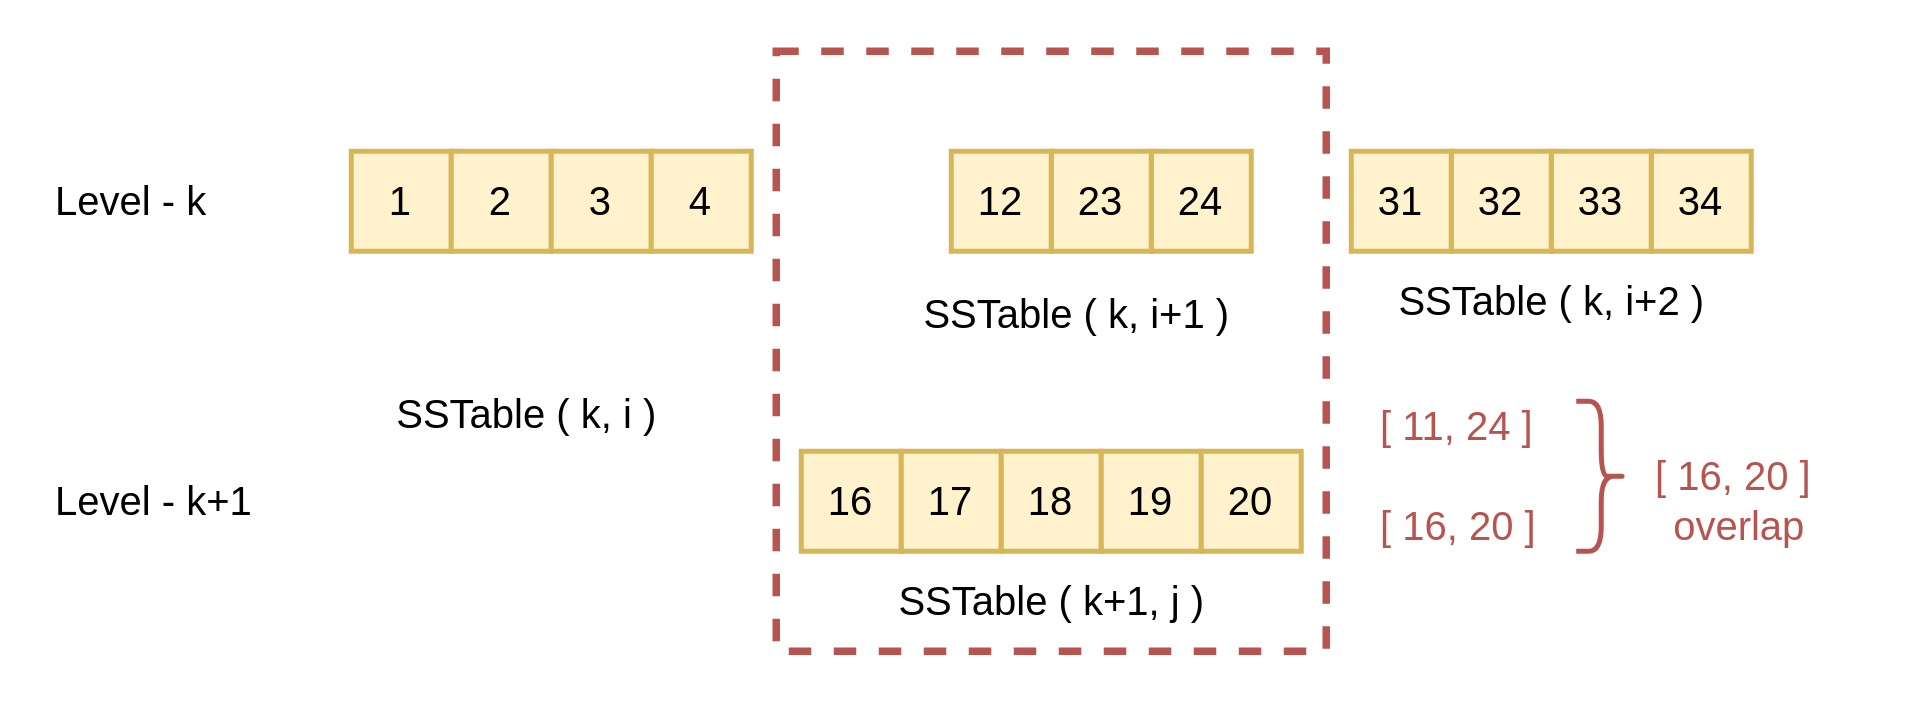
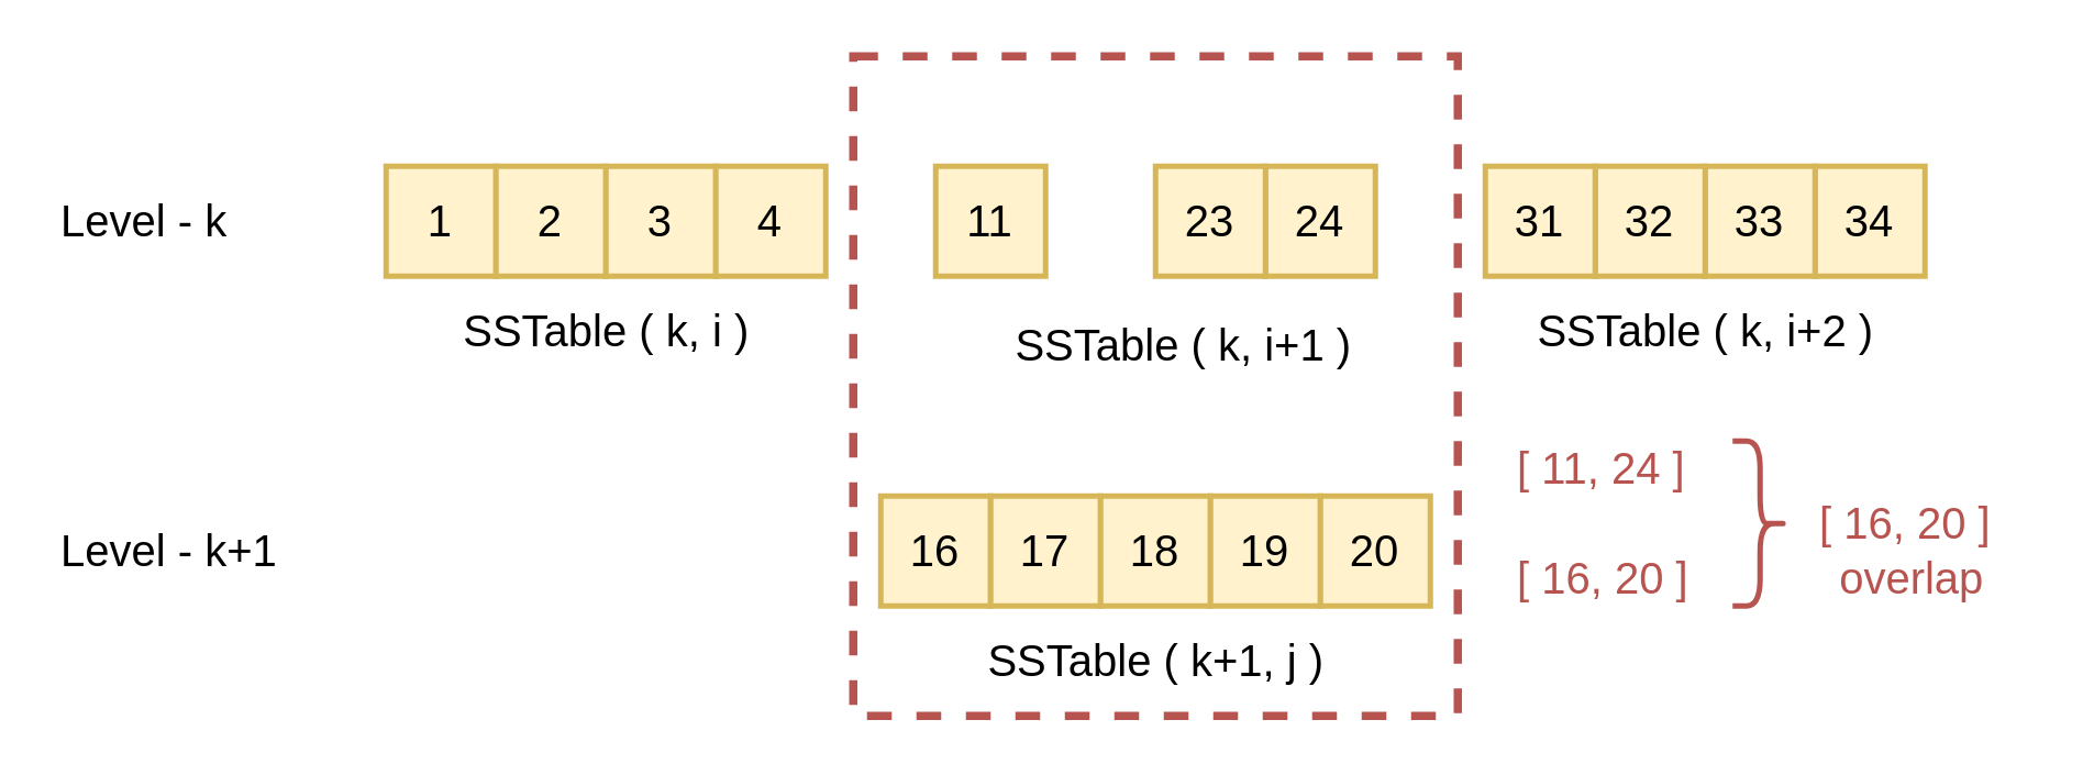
  <mxCell id="0" />
  <mxCell id="1" parent="0" />
  <mxCell id="2" value="" style="rounded=0;whiteSpace=wrap;html=1;dashed=1;strokeColor=#B85450;strokeWidth=3;fillColor=none;" parent="1" vertex="1"><mxGeometry x="310" y="20" width="220" height="240" as="geometry" /></mxCell>
  <mxCell id="3" value="&lt;font style=&quot;font-size: 16px&quot;&gt;1&lt;/font&gt;" style="rounded=0;whiteSpace=wrap;html=1;strokeWidth=2;fillColor=#fff2cc;strokeColor=#d6b656;" parent="1" vertex="1"><mxGeometry x="140" y="60" width="40" height="40" as="geometry" /></mxCell>
  <mxCell id="4" value="&lt;font style=&quot;font-size: 16px&quot;&gt;Level - k&lt;/font&gt;" style="text;html=1;align=left;verticalAlign=middle;resizable=0;points=[];autosize=1;fontSize=14;" parent="1" vertex="1"><mxGeometry x="20" y="70" width="80" height="20" as="geometry" /></mxCell>
  <mxCell id="5" value="&lt;font style=&quot;font-size: 16px&quot;&gt;Level - k+1&lt;/font&gt;" style="text;html=1;align=left;verticalAlign=middle;resizable=0;points=[];autosize=1;fontSize=14;" parent="1" vertex="1"><mxGeometry x="20" y="190" width="90" height="20" as="geometry" /></mxCell>
  <mxCell id="6" value="&lt;span style=&quot;font-size: 16px&quot;&gt;2&lt;/span&gt;" style="rounded=0;whiteSpace=wrap;html=1;strokeWidth=2;fillColor=#fff2cc;strokeColor=#d6b656;" parent="1" vertex="1"><mxGeometry x="180" y="60" width="40" height="40" as="geometry" /></mxCell>
  <mxCell id="7" value="&lt;span style=&quot;font-size: 16px&quot;&gt;3&lt;/span&gt;" style="rounded=0;whiteSpace=wrap;html=1;strokeWidth=2;fillColor=#fff2cc;strokeColor=#d6b656;" parent="1" vertex="1"><mxGeometry x="220" y="60" width="40" height="40" as="geometry" /></mxCell>
  <mxCell id="8" value="&lt;span style=&quot;font-size: 16px&quot;&gt;4&lt;/span&gt;" style="rounded=0;whiteSpace=wrap;html=1;strokeWidth=2;fillColor=#fff2cc;strokeColor=#d6b656;" parent="1" vertex="1"><mxGeometry x="260" y="60" width="40" height="40" as="geometry" /></mxCell>
  <mxCell id="9" value="&lt;font style=&quot;font-size: 16px&quot;&gt;16&lt;/font&gt;" style="rounded=0;whiteSpace=wrap;html=1;strokeWidth=2;fillColor=#fff2cc;strokeColor=#d6b656;" parent="1" vertex="1"><mxGeometry x="320" y="180" width="40" height="40" as="geometry" /></mxCell>
  <mxCell id="10" value="&lt;span style=&quot;font-size: 16px&quot;&gt;17&lt;/span&gt;" style="rounded=0;whiteSpace=wrap;html=1;strokeWidth=2;fillColor=#fff2cc;strokeColor=#d6b656;" parent="1" vertex="1"><mxGeometry x="360" y="180" width="40" height="40" as="geometry" /></mxCell>
  <mxCell id="11" value="&lt;font style=&quot;font-size: 16px&quot;&gt;18&lt;/font&gt;" style="rounded=0;whiteSpace=wrap;html=1;strokeWidth=2;fillColor=#fff2cc;strokeColor=#d6b656;" parent="1" vertex="1"><mxGeometry x="400" y="180" width="40" height="40" as="geometry" /></mxCell>
  <mxCell id="12" value="&lt;font style=&quot;font-size: 16px&quot;&gt;19&lt;/font&gt;" style="rounded=0;whiteSpace=wrap;html=1;strokeWidth=2;fillColor=#fff2cc;strokeColor=#d6b656;" parent="1" vertex="1"><mxGeometry x="440" y="180" width="40" height="40" as="geometry" /></mxCell>
  <mxCell id="13" value="&lt;font style=&quot;font-size: 16px&quot;&gt;20&lt;/font&gt;" style="rounded=0;whiteSpace=wrap;html=1;strokeWidth=2;fillColor=#fff2cc;strokeColor=#d6b656;" parent="1" vertex="1"><mxGeometry x="480" y="180" width="40" height="40" as="geometry" /></mxCell>
- <mxCell id="14" value="&lt;span style=&quot;font-size: 16px&quot;&gt;SSTable ( k, i )&lt;/span&gt;" style="text;html=1;align=center;verticalAlign=middle;resizable=0;points=[];autosize=1;fontSize=14;" parent="1" vertex="1"><mxGeometry x="150" y="155" width="120" height="20" as="geometry" /></mxCell>
+ <mxCell id="14" value="&lt;span style=&quot;font-size: 16px&quot;&gt;SSTable ( k, i )&lt;/span&gt;" style="text;html=1;align=center;verticalAlign=middle;resizable=0;points=[];autosize=1;fontSize=14;" parent="1" vertex="1"><mxGeometry x="160" y="110" width="120" height="20" as="geometry" /></mxCell>
  <mxCell id="15" value="&lt;span style=&quot;font-size: 16px&quot;&gt;SSTable ( k+1, j )&lt;/span&gt;" style="text;html=1;align=center;verticalAlign=middle;resizable=0;points=[];autosize=1;fontSize=14;" parent="1" vertex="1"><mxGeometry x="350" y="230" width="140" height="20" as="geometry" /></mxCell>
  <mxCell id="16" value="&lt;font style=&quot;font-size: 16px&quot;&gt;24&lt;/font&gt;" style="rounded=0;whiteSpace=wrap;html=1;strokeWidth=2;fillColor=#fff2cc;strokeColor=#d6b656;" parent="1" vertex="1"><mxGeometry x="460" y="60" width="40" height="40" as="geometry" /></mxCell>
  <mxCell id="17" value="&lt;span style=&quot;font-size: 16px&quot;&gt;23&lt;/span&gt;" style="rounded=0;whiteSpace=wrap;html=1;strokeWidth=2;fillColor=#fff2cc;strokeColor=#d6b656;" parent="1" vertex="1"><mxGeometry x="420" y="60" width="40" height="40" as="geometry" /></mxCell>
- <mxCell id="18" value="&lt;font style=&quot;font-size: 16px&quot;&gt;12&lt;/font&gt;" style="rounded=0;whiteSpace=wrap;html=1;strokeWidth=2;fillColor=#fff2cc;strokeColor=#d6b656;" parent="1" vertex="1"><mxGeometry x="380" y="60" width="40" height="40" as="geometry" /></mxCell>
+ <mxCell id="19" value="&lt;font style=&quot;font-size: 16px&quot;&gt;11&lt;/font&gt;" style="rounded=0;whiteSpace=wrap;html=1;strokeWidth=2;fillColor=#fff2cc;strokeColor=#d6b656;" parent="1" vertex="1"><mxGeometry x="340" y="60" width="40" height="40" as="geometry" /></mxCell>
  <mxCell id="20" value="&lt;font style=&quot;font-size: 16px&quot;&gt;34&lt;/font&gt;" style="rounded=0;whiteSpace=wrap;html=1;strokeWidth=2;fillColor=#fff2cc;strokeColor=#d6b656;" parent="1" vertex="1"><mxGeometry x="660" y="60" width="40" height="40" as="geometry" /></mxCell>
  <mxCell id="21" value="&lt;span style=&quot;font-size: 16px&quot;&gt;33&lt;/span&gt;" style="rounded=0;whiteSpace=wrap;html=1;strokeWidth=2;fillColor=#fff2cc;strokeColor=#d6b656;" parent="1" vertex="1"><mxGeometry x="620" y="60" width="40" height="40" as="geometry" /></mxCell>
  <mxCell id="22" value="&lt;font style=&quot;font-size: 16px&quot;&gt;32&lt;/font&gt;" style="rounded=0;whiteSpace=wrap;html=1;strokeWidth=2;fillColor=#fff2cc;strokeColor=#d6b656;" parent="1" vertex="1"><mxGeometry x="580" y="60" width="40" height="40" as="geometry" /></mxCell>
  <mxCell id="23" value="&lt;font style=&quot;font-size: 16px&quot;&gt;31&lt;/font&gt;" style="rounded=0;whiteSpace=wrap;html=1;strokeWidth=2;fillColor=#fff2cc;strokeColor=#d6b656;" parent="1" vertex="1"><mxGeometry x="540" y="60" width="40" height="40" as="geometry" /></mxCell>
  <mxCell id="24" value="&lt;span style=&quot;font-size: 16px&quot;&gt;SSTable ( k, i+1 )&lt;/span&gt;" style="text;html=1;align=center;verticalAlign=middle;resizable=0;points=[];autosize=1;fontSize=14;" parent="1" vertex="1"><mxGeometry x="360" y="115" width="140" height="20" as="geometry" /></mxCell>
  <mxCell id="25" value="&lt;span style=&quot;font-size: 16px&quot;&gt;SSTable ( k, i+2 )&lt;/span&gt;" style="text;html=1;align=center;verticalAlign=middle;resizable=0;points=[];autosize=1;fontSize=14;" parent="1" vertex="1"><mxGeometry x="550" y="110" width="140" height="20" as="geometry" /></mxCell>
  <mxCell id="26" value="&lt;span style=&quot;font-size: 16px&quot;&gt;[ 11, 24 ]&lt;/span&gt;" style="text;html=1;align=left;verticalAlign=middle;resizable=0;points=[];autosize=1;fontSize=14;fontColor=#B85450;" parent="1" vertex="1"><mxGeometry x="550" y="160" width="80" height="20" as="geometry" /></mxCell>
  <mxCell id="27" value="&lt;span style=&quot;font-size: 16px&quot;&gt;[ 16, 20 ]&lt;/span&gt;" style="text;html=1;align=left;verticalAlign=middle;resizable=0;points=[];autosize=1;fontSize=14;fontColor=#B85450;" parent="1" vertex="1"><mxGeometry x="550" y="200" width="80" height="20" as="geometry" /></mxCell>
  <mxCell id="28" value="" style="shape=curlyBracket;whiteSpace=wrap;html=1;rounded=1;strokeColor=#B85450;strokeWidth=2;fillColor=none;fontColor=#B85450;rotation=-180;" parent="1" vertex="1"><mxGeometry x="630" y="160" width="20" height="60" as="geometry" /></mxCell>
  <mxCell id="29" value="&lt;span style=&quot;font-size: 16px&quot;&gt;[ 16, 20 ]&lt;/span&gt;" style="text;html=1;align=left;verticalAlign=middle;resizable=0;points=[];autosize=1;fontSize=14;fontColor=#B85450;" parent="1" vertex="1"><mxGeometry x="660" y="180" width="80" height="20" as="geometry" /></mxCell>
  <mxCell id="30" value="&lt;span style=&quot;font-size: 16px&quot;&gt;overlap&lt;/span&gt;" style="text;html=1;align=center;verticalAlign=middle;resizable=0;points=[];autosize=1;fontSize=14;fontColor=#B85450;" parent="1" vertex="1"><mxGeometry x="660" y="200" width="70" height="20" as="geometry" /></mxCell>
